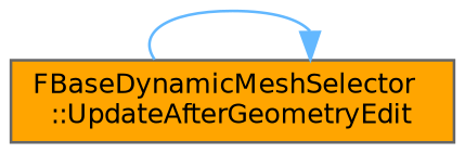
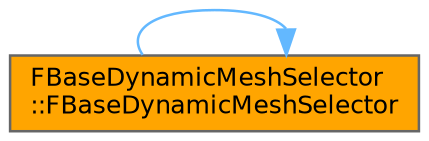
  digraph {
    rankdir=LR
-   n1 [color=gray40 fillcolor=orange fontcolor=black fontname=Helvetica fontsize=10 height=0.2 label="FBaseDynamicMeshSelector\l::UpdateAfterGeometryEdit" shape=box style=filled width=0.4]
+   n1 [color=gray40 fillcolor=orange fontcolor=black fontname=Helvetica fontsize=10 height=0.2 label="FBaseDynamicMeshSelector\l::FBaseDynamicMeshSelector" shape=box style=filled width=0.4]
    n1 -> n1 [color=steelblue1 fontname=Helvetica fontsize=10 labelfontname=Helvetica labelfontsize=10 style=solid]
  }
